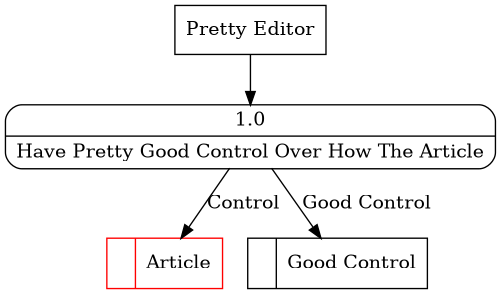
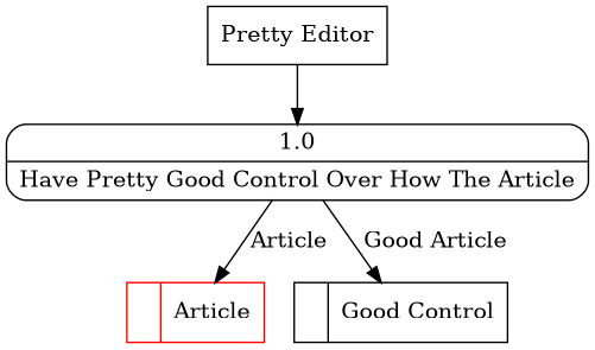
  digraph {
    node [shape=record]
    n1 [color=red label="<f0>  |<f1> Article "]
    n2 [label="<f0>  |<f1> Good Control "]
    n3 [label="Pretty Editor" shape=box]
    n4 [label="{<f0> 1.0|<f1> Have Pretty Good Control Over How The Article }" shape=Mrecord]
    n3 -> n4
-   n4 -> n1 [label=Control]
-   n4 -> n2 [label="Good Control"]
+   n4 -> n1 [label=Article]
+   n4 -> n2 [label="Good Article"]
  }
